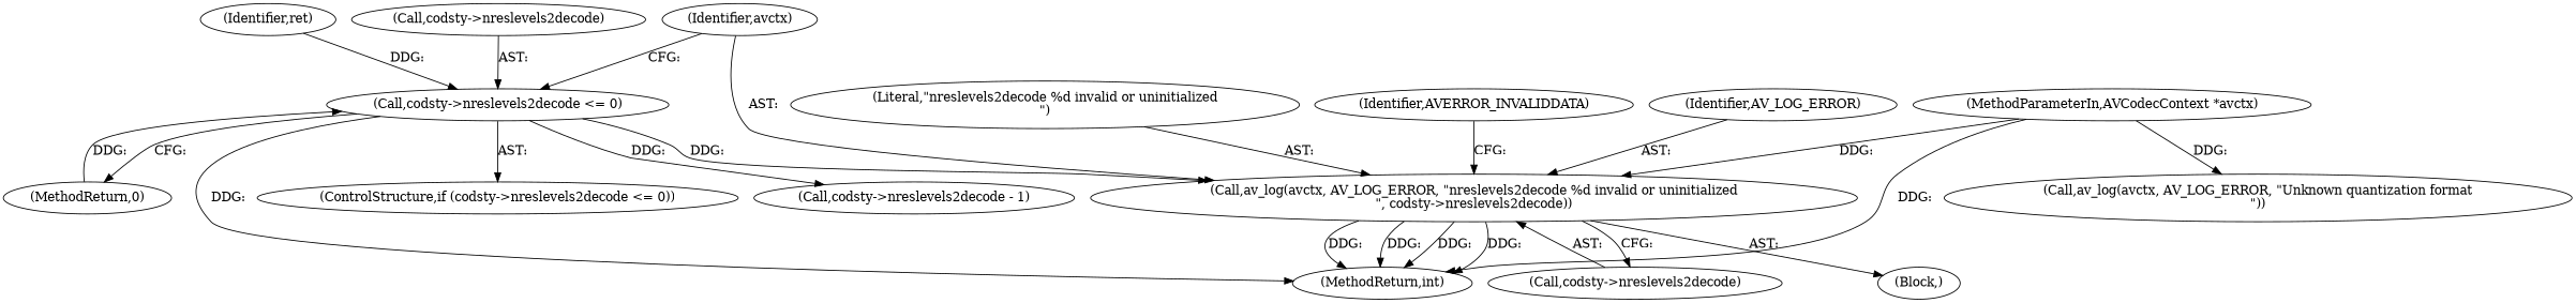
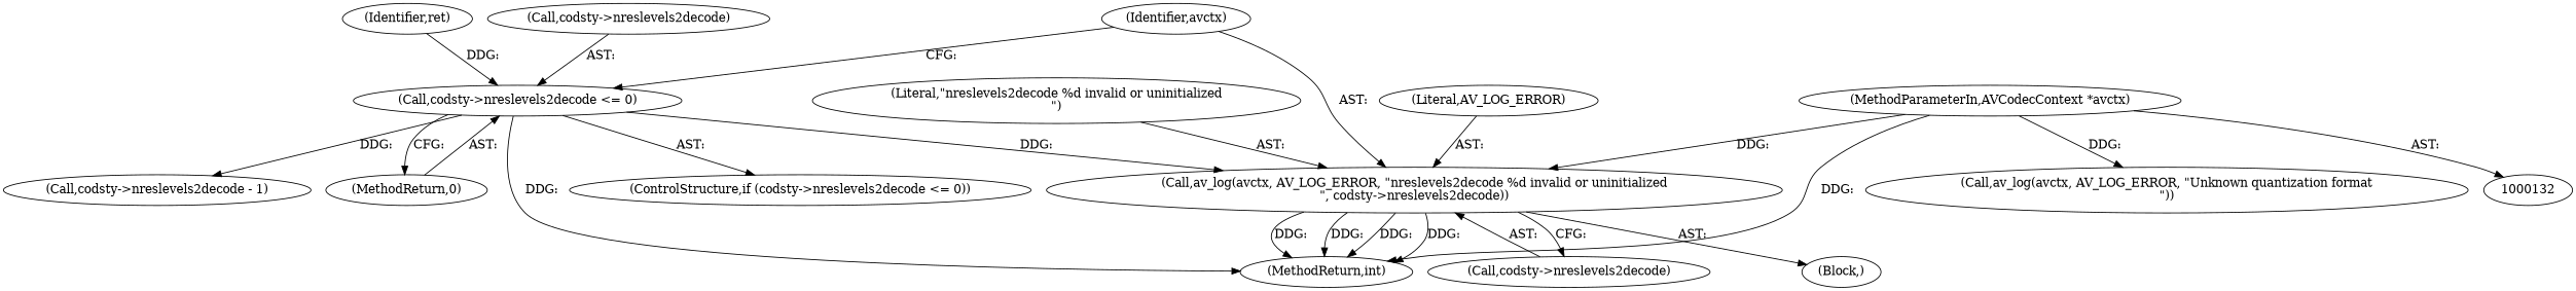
  digraph {
    n1 [label="(Call,av_log(avctx, AV_LOG_ERROR, \"nreslevels2decode %d invalid or uninitialized\n\", codsty->nreslevels2decode))"]
    n2 [label="(Call,codsty->nreslevels2decode)"]
    n3 [label="(MethodReturn,int)"]
    n4 [label="(Block,)"]
    n5 [label="(MethodParameterIn,AVCodecContext *avctx)"]
    n6 [label="(Call,av_log(avctx, AV_LOG_ERROR, \"Unknown quantization format\n\"))"]
+   1000132
    n8 [label="(Call,codsty->nreslevels2decode <= 0)"]
    n9 [label="(ControlStructure,if (codsty->nreslevels2decode <= 0))"]
    n10 [label="(Call,codsty->nreslevels2decode - 1)"]
    n11 [label="(MethodReturn,0)"]
    n12 [label="(Call,codsty->nreslevels2decode)"]
-   n13 [label="(Identifier,AVERROR_INVALIDDATA)"]
-   n14 [label="(Identifier,AV_LOG_ERROR)"]
+   n14 [label="(Literal,AV_LOG_ERROR)"]
    n15 [label="(Identifier,ret)"]
    n16 [label="(Identifier,avctx)"]
    n17 [label="(Literal,\"nreslevels2decode %d invalid or uninitialized\n\")"]
    n1 -> n2 [label="CFG: "]
    n1 -> n3 [label="DDG: "]
    n1 -> n3 [label="DDG: "]
    n1 -> n3 [label="DDG: "]
    n1 -> n3 [label="DDG: "]
    n1 -> n4 [label="AST: "]
    n2 -> n1 [label="AST: "]
    n5 -> n1 [label="DDG: "]
    n5 -> n3 [label="DDG: "]
    n5 -> n6 [label="DDG: "]
+   n5 -> 1000132 [label="AST: "]
    n8 -> n1 [label="DDG: "]
    n8 -> n3 [label="DDG: "]
    n8 -> n9 [label="AST: "]
    n8 -> n10 [label="DDG: "]
    n8 -> n11 [label="CFG: "]
-   n11 -> n8 [label="DDG: "]
+   n11 -> n8 [label="AST: "]
    n12 -> n8 [label="AST: "]
-   n13 -> n1 [label="CFG: "]
    n14 -> n1 [label="AST: "]
    n15 -> n8 [label="DDG: "]
    n16 -> n1 [label="AST: "]
    n16 -> n8 [label="CFG: "]
    n17 -> n1 [label="AST: "]
  }
